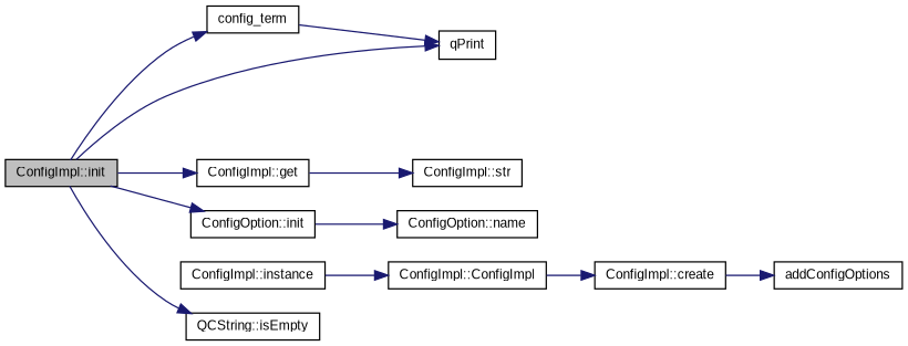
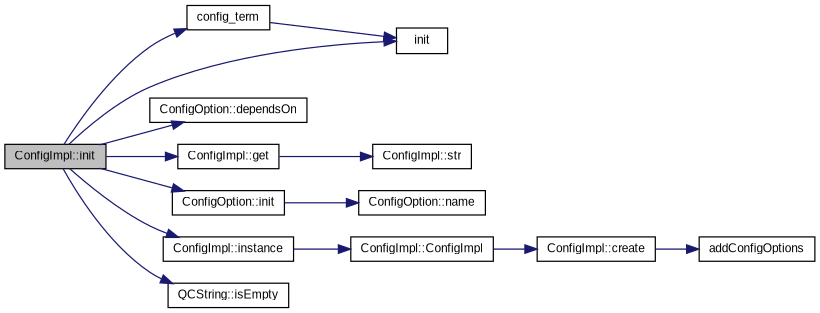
  digraph {
    fontname="Liberation Sans"
    rankdir=LR
    node [color=black fillcolor=white fontname="Liberation Sans" fontsize=10 shape=record style=filled]
    edge [color=midnightblue fontname="Liberation Sans" fontsize=10 labelfontname=Helvetica labelfontsize=10 style=solid]
    n1 [fillcolor=grey75 fontcolor=black height=0.2 label="ConfigImpl::init" width=0.4]
    n2 [height=0.2 label=config_term width=0.4]
-   n3 [height=0.2 label=qPrint width=0.4]
+   n3 [height=0.2 label=init width=0.4]
+   n4 [height=0.2 label="ConfigOption::dependsOn" width=0.4]
    n5 [height=0.2 label="ConfigImpl::get" width=0.4]
    n6 [height=0.2 label="ConfigOption::init" width=0.4]
    n7 [height=0.2 label="ConfigImpl::instance" width=0.4]
    n8 [height=0.2 label="QCString::isEmpty" width=0.4]
    n9 [height=0.2 label="ConfigImpl::str" width=0.4]
    n10 [height=0.2 label="ConfigOption::name" width=0.4]
    n11 [height=0.2 label="ConfigImpl::ConfigImpl" width=0.4]
    n12 [height=0.2 label="ConfigImpl::create" width=0.4]
    n13 [height=0.2 label=addConfigOptions width=0.4]
    n1 -> n2
    n1 -> n3
+   n1 -> n4
    n1 -> n5
    n1 -> n6
+   n1 -> n7
    n1 -> n8
    n2 -> n3
    n5 -> n9
    n6 -> n10
    n7 -> n11
    n11 -> n12
    n12 -> n13
  }
